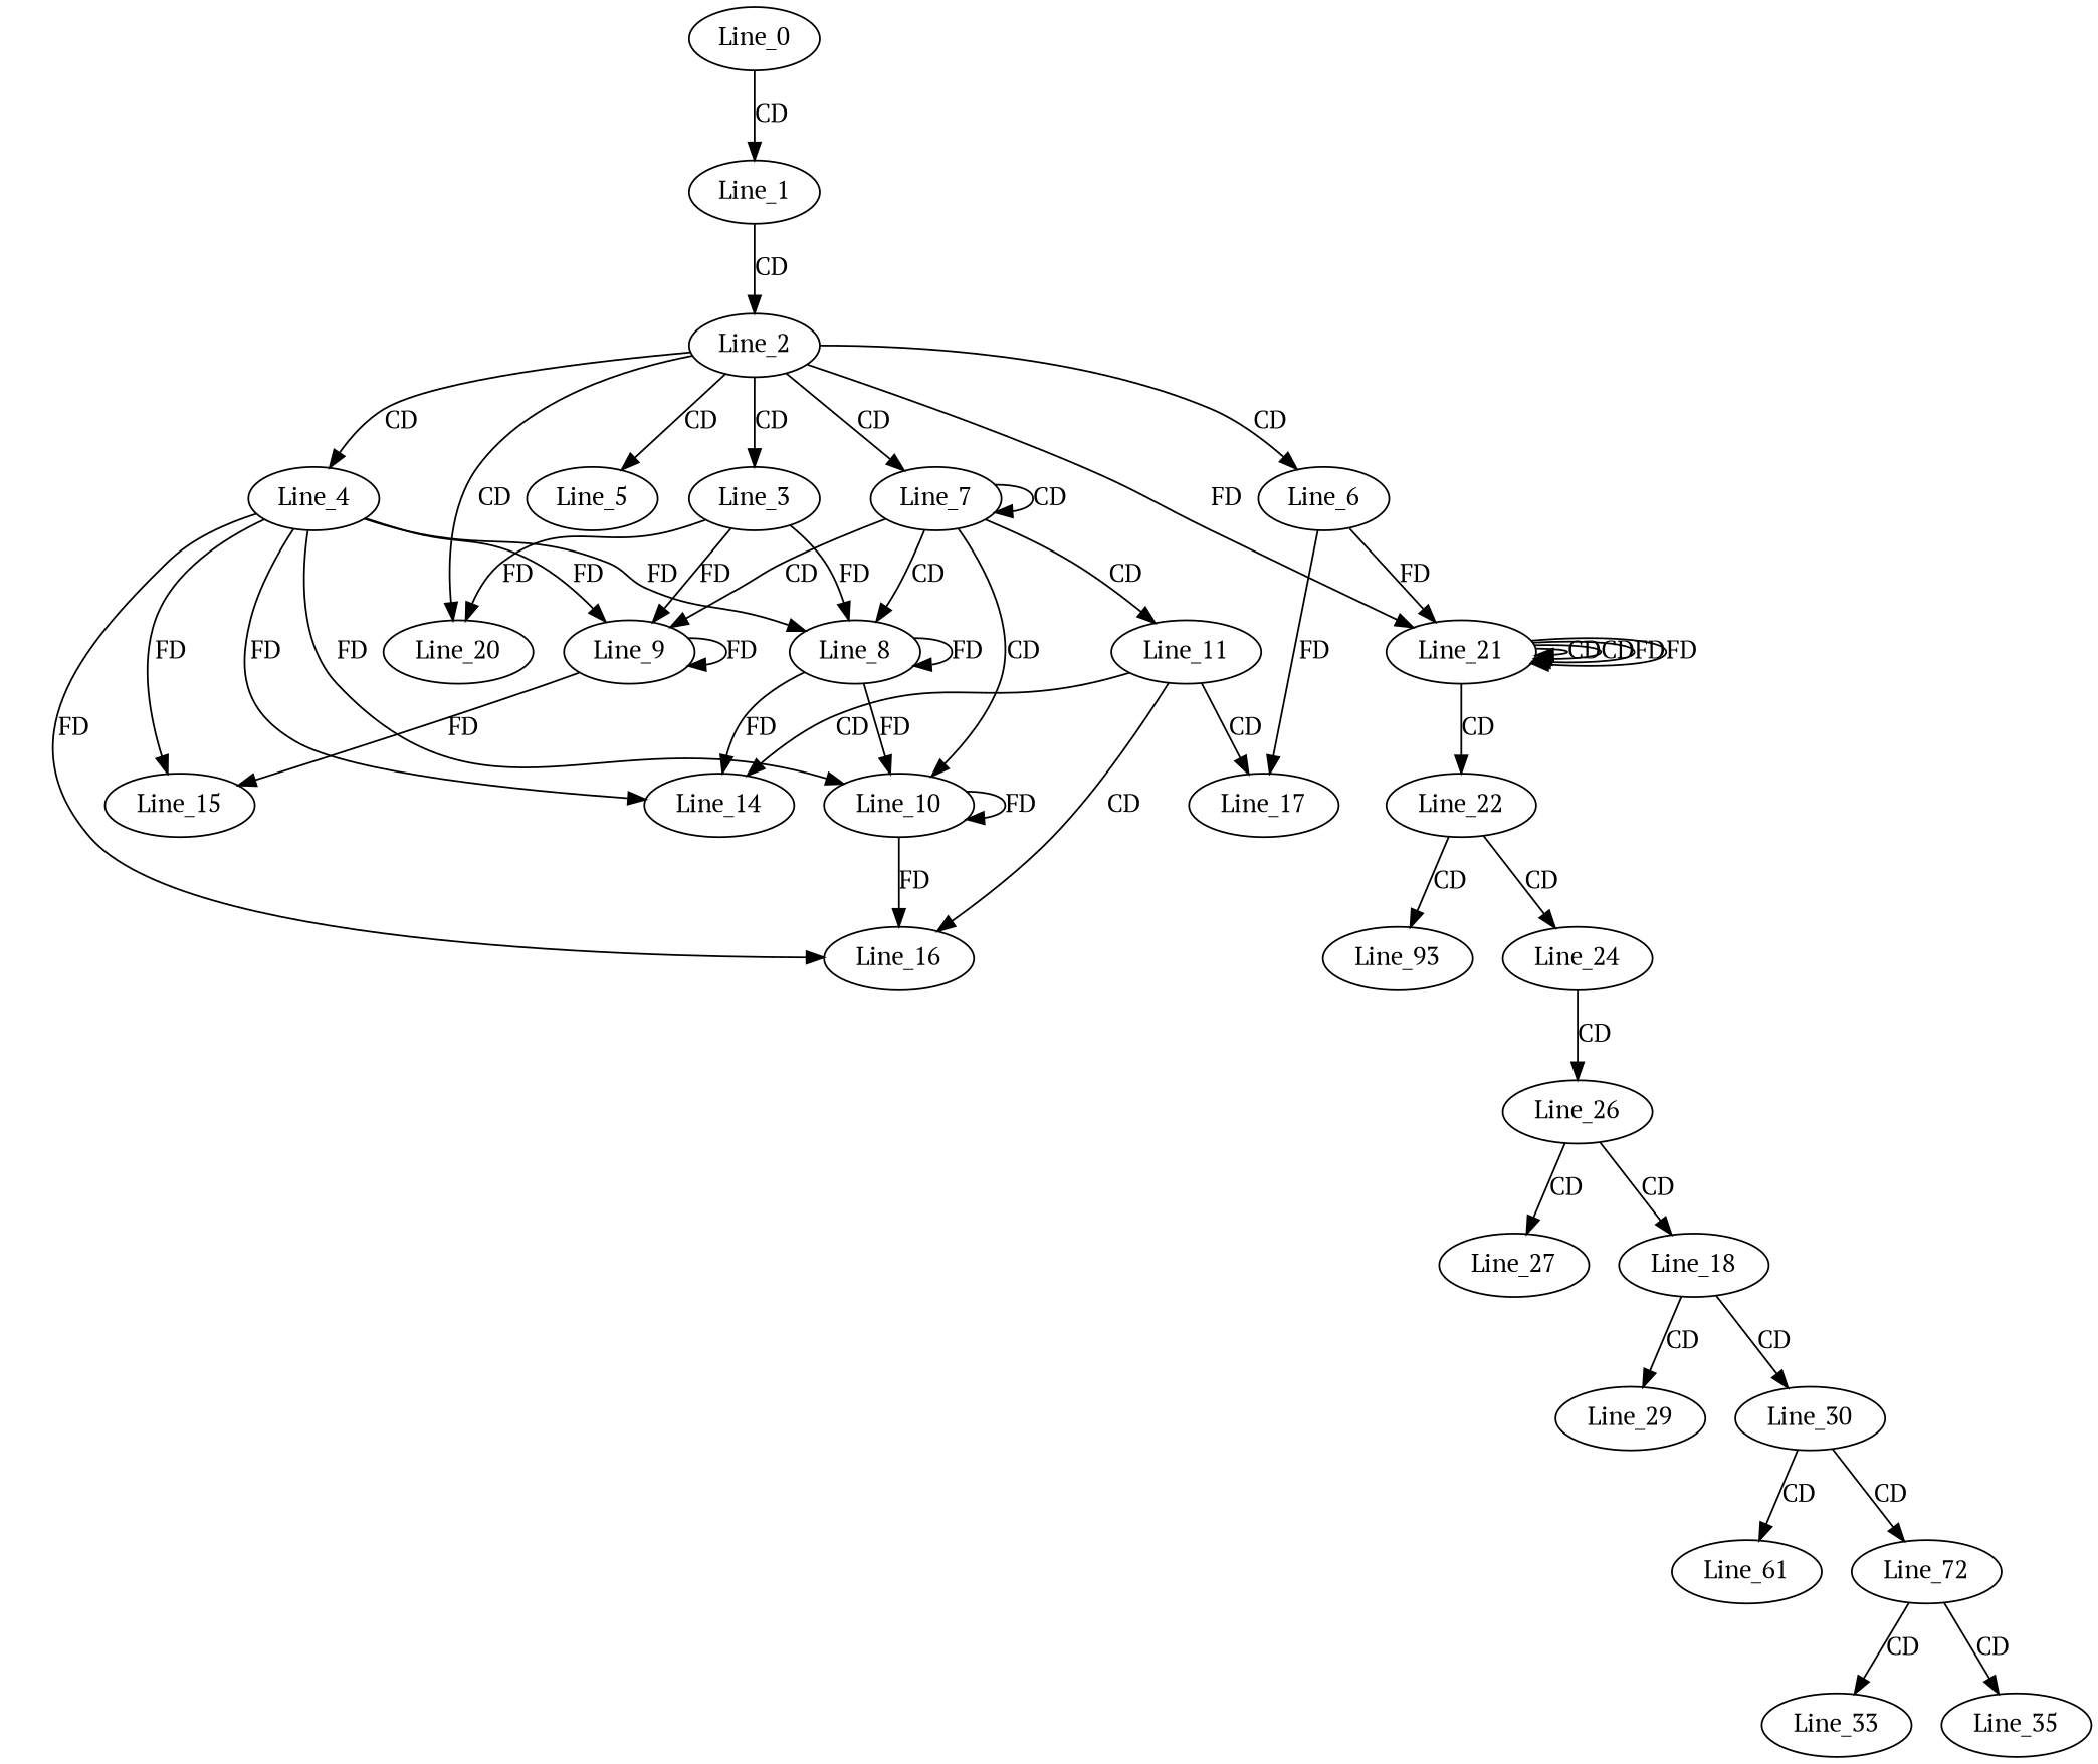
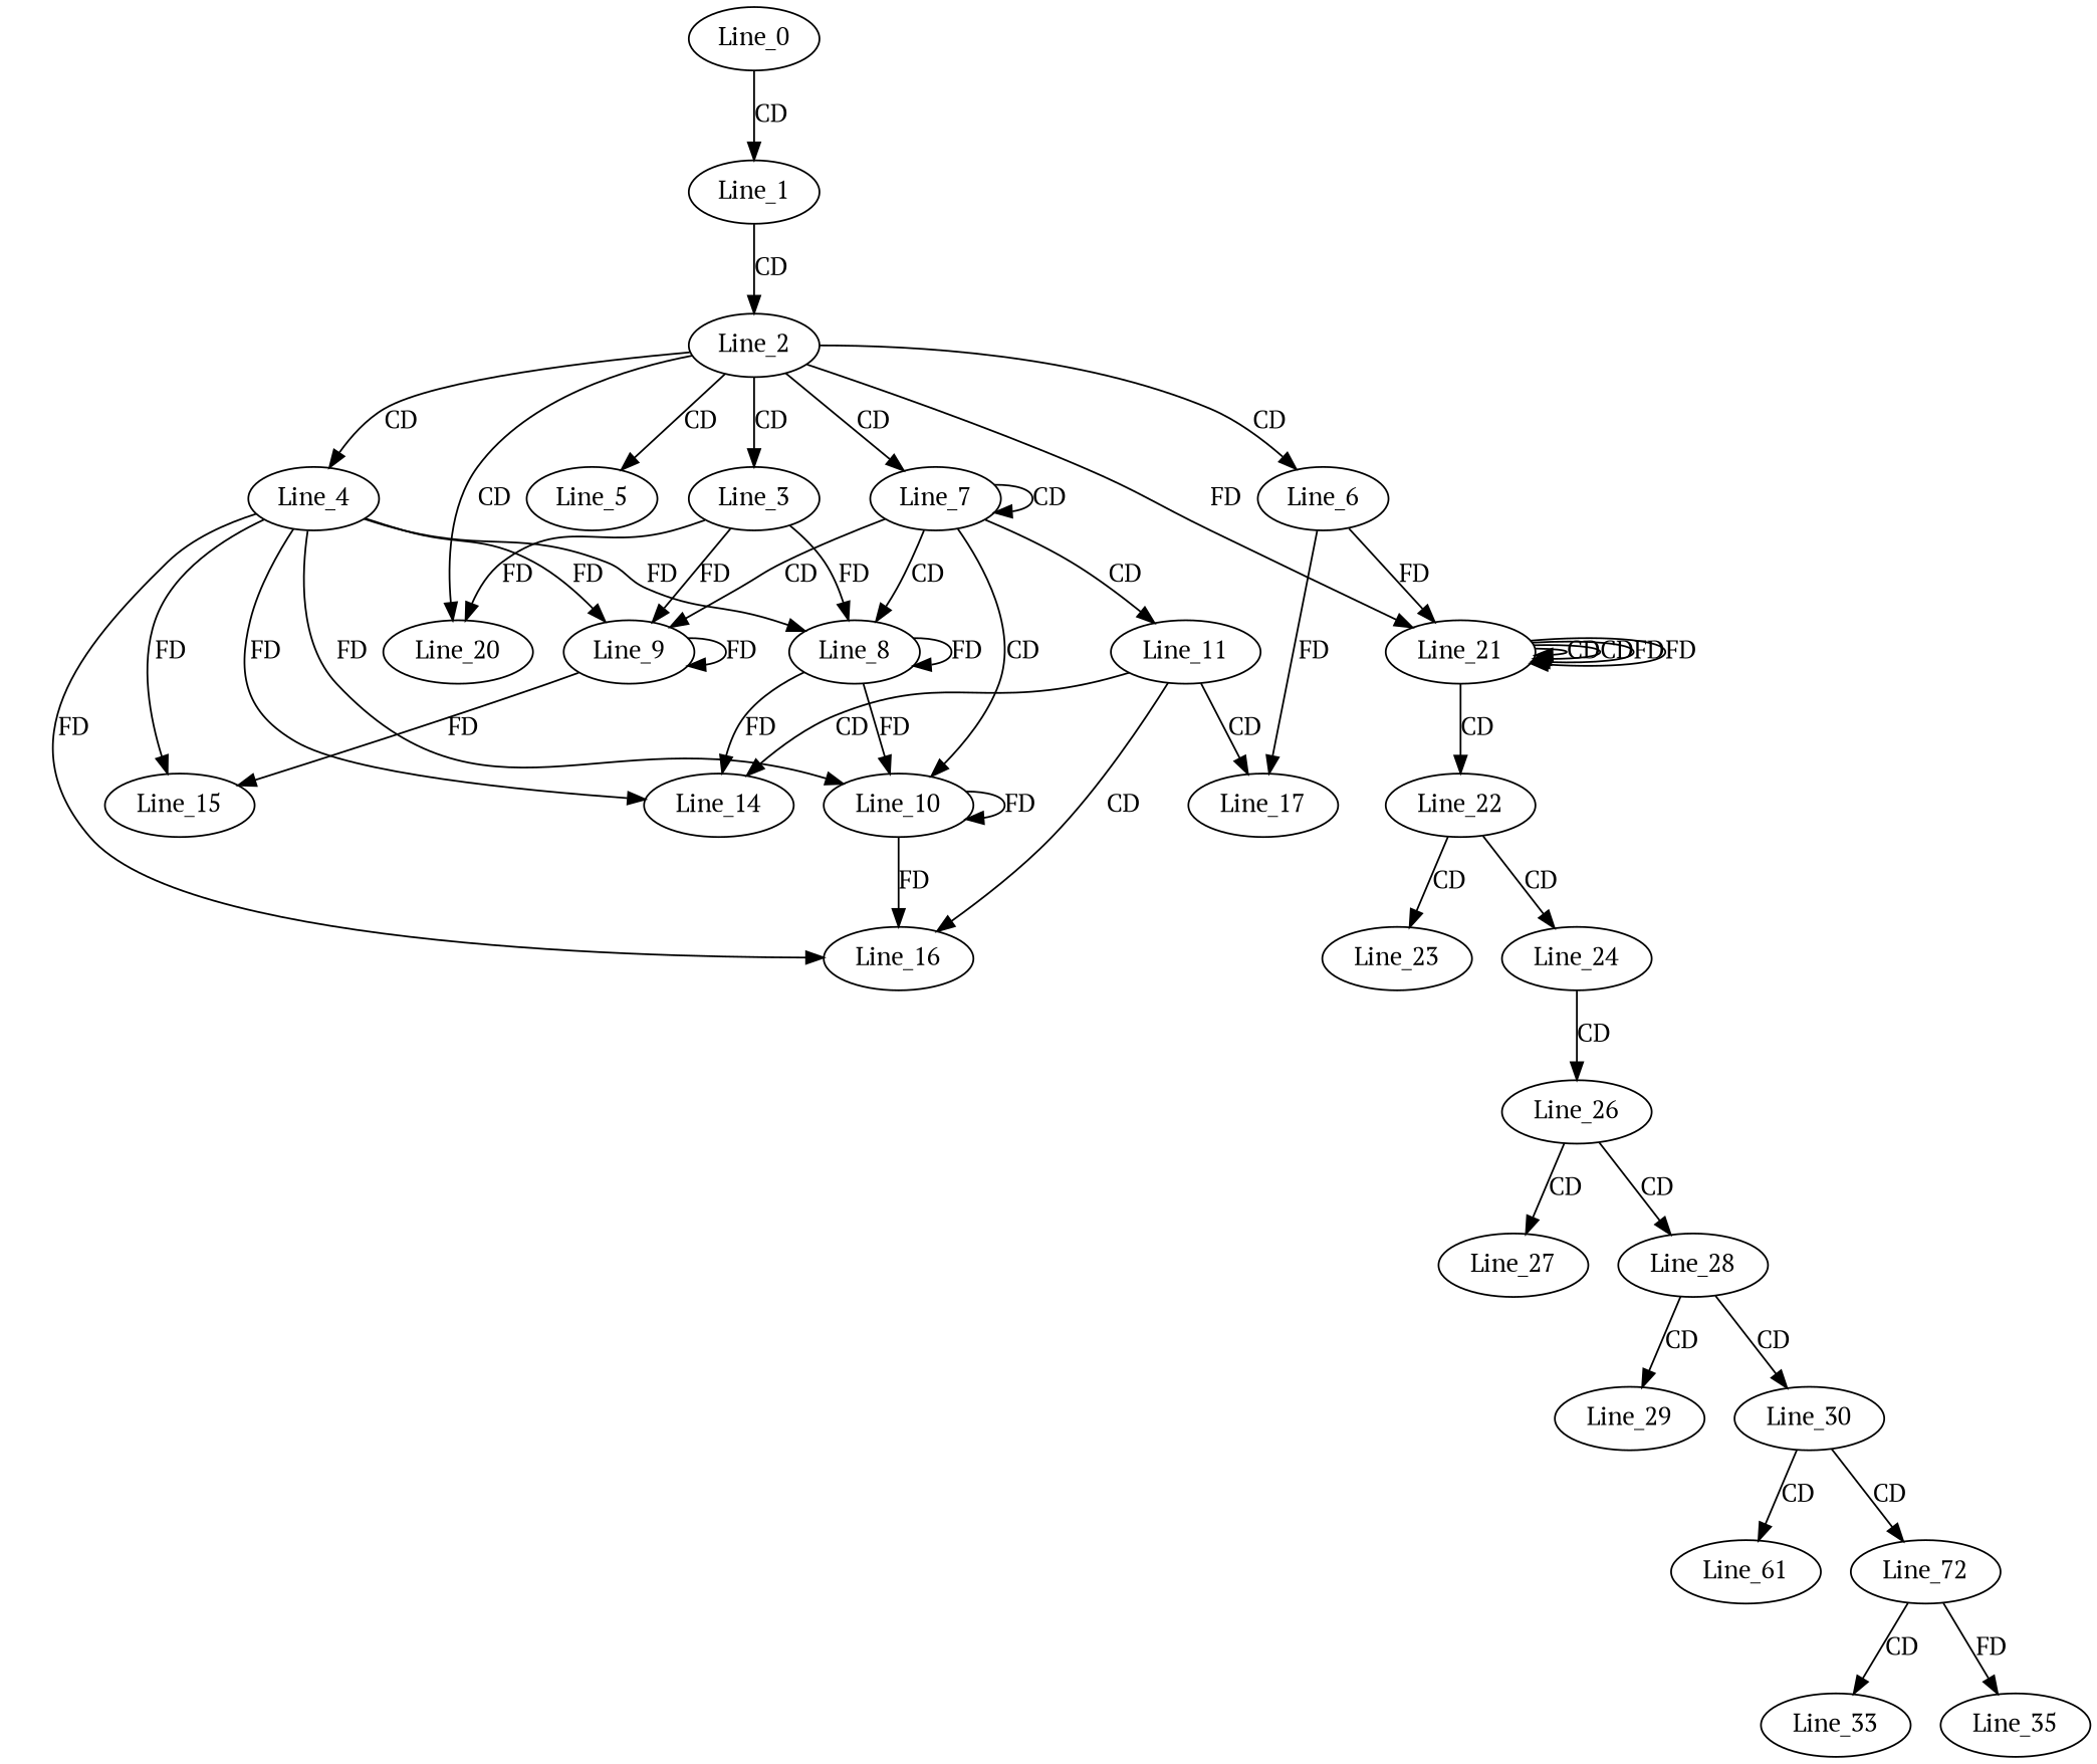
  digraph {
    fontname="PT Serif"
    node [fontname="PT Serif"]
    edge [fontname="PT Serif"]
    Line_0
    Line_1
    Line_2
    Line_3
    Line_4
    Line_5
    Line_6
    Line_7
    Line_20
    Line_21
    Line_8
    Line_9
    Line_10
    Line_14
    Line_15
    Line_16
    Line_17
    Line_11
    Line_22
-   Line_23 [label=Line_93]
+   Line_23
    Line_24
    Line_26
    Line_27
-   Line_28 [label=Line_18]
+   Line_28
    Line_29
    Line_30
    n27 [label=Line_61]
    n28 [label=Line_72]
    Line_33
    Line_35
    Line_0 -> Line_1 [label=CD]
    Line_1 -> Line_2 [label=CD]
    Line_2 -> Line_3 [label=CD]
    Line_2 -> Line_4 [label=CD]
    Line_2 -> Line_5 [label=CD]
    Line_2 -> Line_6 [label=CD]
    Line_2 -> Line_7 [label=CD]
    Line_2 -> Line_20 [label=CD]
    Line_2 -> Line_21 [label=FD]
    Line_3 -> Line_20 [label=FD]
    Line_3 -> Line_8 [label=FD]
    Line_3 -> Line_9 [label=FD]
    Line_4 -> Line_8 [label=FD]
    Line_4 -> Line_9 [label=FD]
    Line_4 -> Line_10 [label=FD]
    Line_4 -> Line_14 [label=FD]
    Line_4 -> Line_15 [label=FD]
    Line_4 -> Line_16 [label=FD]
    Line_6 -> Line_21 [label=FD]
    Line_6 -> Line_17 [label=FD]
    Line_7 -> Line_7 [label=CD]
    Line_7 -> Line_8 [label=CD]
    Line_7 -> Line_9 [label=CD]
    Line_7 -> Line_10 [label=CD]
    Line_7 -> Line_11 [label=CD]
    Line_21 -> Line_21 [label=CD]
    Line_21 -> Line_21 [label=CD]
    Line_21 -> Line_21 [label=FD]
    Line_21 -> Line_21 [label=FD]
    Line_21 -> Line_22 [label=CD]
    Line_8 -> Line_8 [label=FD]
    Line_8 -> Line_10 [label=FD]
    Line_8 -> Line_14 [label=FD]
    Line_9 -> Line_9 [label=FD]
    Line_9 -> Line_15 [label=FD]
    Line_10 -> Line_10 [label=FD]
    Line_10 -> Line_16 [label=FD]
    Line_11 -> Line_14 [label=CD]
    Line_11 -> Line_16 [label=CD]
    Line_11 -> Line_17 [label=CD]
    Line_22 -> Line_23 [label=CD]
    Line_22 -> Line_24 [label=CD]
    Line_24 -> Line_26 [label=CD]
    Line_26 -> Line_27 [label=CD]
    Line_26 -> Line_28 [label=CD]
    Line_28 -> Line_29 [label=CD]
    Line_28 -> Line_30 [label=CD]
    Line_30 -> n27 [label=CD]
    Line_30 -> n28 [label=CD]
    n28 -> Line_33 [label=CD]
-   n28 -> Line_35 [label=CD]
+   n28 -> Line_35 [label=FD]
  }
